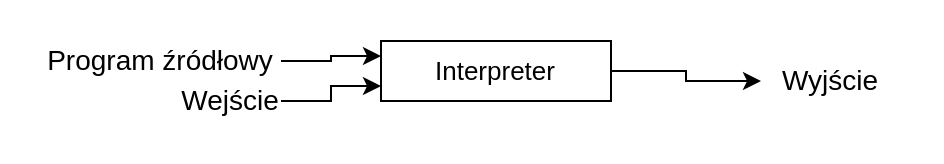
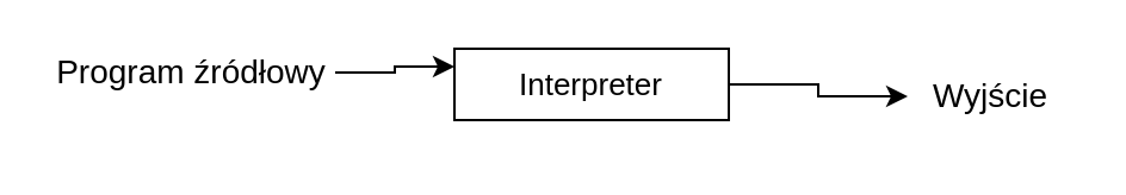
  <mxCell id="0" />
  <mxCell id="1" parent="0" />
  <mxCell id="2" style="edgeStyle=orthogonalEdgeStyle;rounded=0;orthogonalLoop=1;jettySize=auto;html=1;" edge="1" parent="1" source="3" target="6"><mxGeometry relative="1" as="geometry" /></mxCell>
  <mxCell id="3" value="&lt;font style=&quot;font-size: 13px&quot;&gt;Interpreter&lt;/font&gt;" style="rounded=0;whiteSpace=wrap;html=1;" vertex="1" parent="1"><mxGeometry x="190" y="20" width="115" height="30" as="geometry" /></mxCell>
  <mxCell id="4" style="edgeStyle=orthogonalEdgeStyle;rounded=0;orthogonalLoop=1;jettySize=auto;html=1;entryX=0;entryY=0.25;entryDx=0;entryDy=0;" edge="1" parent="1" source="5" target="3"><mxGeometry relative="1" as="geometry" /></mxCell>
  <mxCell id="5" value="Program źródłowy" style="text;html=1;strokeColor=none;fillColor=none;align=center;verticalAlign=middle;whiteSpace=wrap;rounded=0;fontSize=14;" vertex="1" parent="1"><mxGeometry x="20" y="20" width="120" height="20" as="geometry" /></mxCell>
  <mxCell id="6" value="Wyjście" style="text;html=1;strokeColor=none;fillColor=none;align=center;verticalAlign=middle;whiteSpace=wrap;rounded=0;fontSize=14;" vertex="1" parent="1"><mxGeometry x="380" y="30" width="70" height="20" as="geometry" /></mxCell>
- <mxCell id="7" style="edgeStyle=orthogonalEdgeStyle;rounded=0;orthogonalLoop=1;jettySize=auto;html=1;entryX=0;entryY=0.75;entryDx=0;entryDy=0;fontSize=14;" edge="1" parent="1" source="8" target="3"><mxGeometry relative="1" as="geometry" /></mxCell>
- <mxCell id="8" value="Wejście" style="text;html=1;strokeColor=none;fillColor=none;align=center;verticalAlign=middle;whiteSpace=wrap;rounded=0;fontSize=14;" vertex="1" parent="1"><mxGeometry x="90" y="40" width="50" height="20" as="geometry" /></mxCell>
